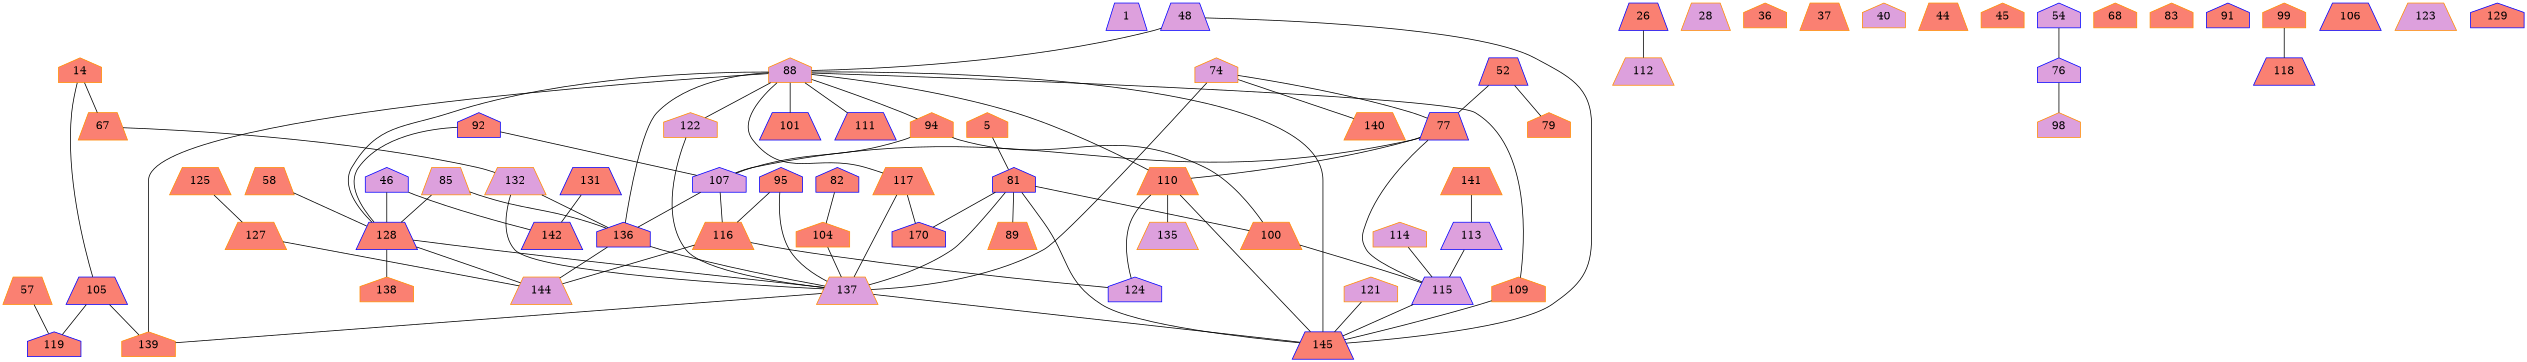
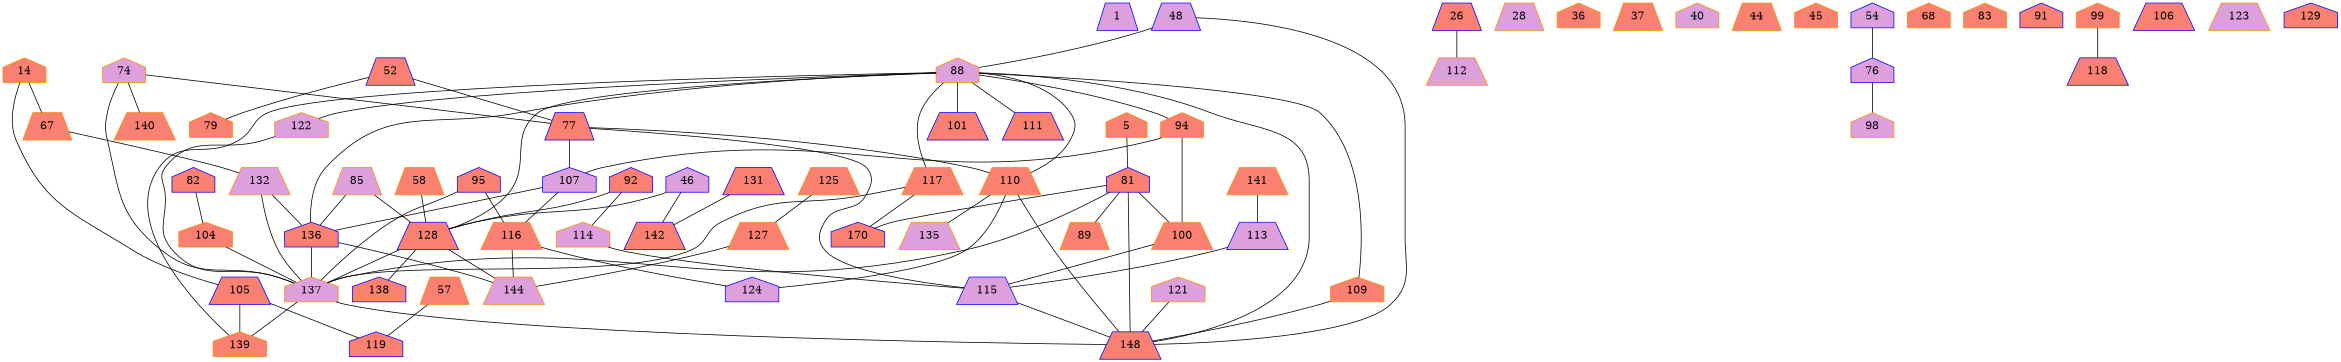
  graph {
    node [color=darkorange fillcolor=salmon shape=trapezium style=filled]
    1 [color=blue fillcolor=plum]
    81 [color=blue shape=house super="+13+23"]
-   145 [color=blue super="+143+133+108+134+84"]
-   137 [fillcolor=plum super="+16+24+34+41+53+90+87"]
+   145 [color=blue super="+143+133+108+134+84" label=148]
+   137 [fillcolor=plum shape=house super="+16+24+34+41+53+90+87"]
    89
    100 [super="+62"]
    n7 [color=blue label=170 shape=house super="+75"]
    5 [shape=house]
    14 [shape=house]
    67
    105 [color=blue]
    132 [fillcolor=plum super="+21+66"]
    119 [color=blue shape=house]
    139 [shape=house super="+30"]
    26 [color=blue]
    112 [fillcolor=plum]
    28 [fillcolor=plum]
    36 [shape=house]
    37
    40 [fillcolor=plum shape=house]
    44
    45 [shape=house]
    128 [color=blue super="+63"]
    144 [fillcolor=plum super="+120"]
-   138 [shape=house]
+   138 [color=blue shape=house]
    46 [color=blue fillcolor=plum shape=house]
    142 [color=blue]
    88 [fillcolor=plum shape=house super="+73+60+69"]
    110 [super="+8+97"]
    136 [color=blue shape=house super="+93+126"]
    94 [shape=house]
    101 [color=blue]
    109 [shape=house]
    111 [color=blue]
    117 [super="+51+102"]
    122 [fillcolor=plum shape=house]
    48 [color=blue fillcolor=plum]
    52 [color=blue]
    77 [color=blue]
    79 [shape=house]
    107 [color=blue fillcolor=plum shape=house super="+70+47"]
    115 [color=blue fillcolor=plum super="+25+103"]
    54 [color=blue fillcolor=plum shape=house]
    76 [color=blue fillcolor=plum shape=house]
    98 [fillcolor=plum shape=house]
    57
    58
    68 [shape=house]
    74 [fillcolor=plum shape=house super="+18"]
    140
    116 [super="+27+39"]
    124 [color=blue fillcolor=plum shape=house]
    135 [fillcolor=plum]
    104 [shape=house super="+17"]
    82 [color=blue shape=house]
    83 [shape=house]
    85 [fillcolor=plum]
    91 [color=blue shape=house]
    92 [color=blue shape=house super="+3+4"]
    114 [fillcolor=plum shape=house]
    95 [color=blue shape=house super="+31+80"]
    99 [shape=house]
    118 [color=blue]
    106 [color=blue]
    113 [color=blue fillcolor=plum]
    121 [fillcolor=plum shape=house]
    123 [fillcolor=plum]
    125 [super="+2"]
    127
    129 [color=blue shape=house]
    131 [color=blue]
    141
    81 -- 145 [weight=3]
    81 -- 137 [weight=3]
    81 -- 89
    81 -- 100 [weight=3]
    81 -- n7
    137 -- 145
    137 -- 139 [weight=2]
    100 -- 115
    5 -- 81
    14 -- 67
    14 -- 105
    67 -- 132
    105 -- 119
    105 -- 139 [weight=2]
    132 -- 137
    132 -- 136 [weight=2]
    26 -- 112
    128 -- 137
    128 -- 144
    128 -- 138
    46 -- 128
    46 -- 142
    88 -- 145 [weight=2]
    88 -- 139
    88 -- 128
    88 -- 110
    88 -- 136 [weight=2]
    88 -- 94
    88 -- 101
    88 -- 109
    88 -- 111
    88 -- 117 [weight=2]
    88 -- 122
    110 -- 145
    110 -- 124
    110 -- 135
    136 -- 137
    136 -- 144
    94 -- 100
    94 -- 107
    109 -- 145
    117 -- 137 [weight=2]
    117 -- n7
    122 -- 137
    48 -- 145
    48 -- 88
    52 -- 77
    52 -- 79
    77 -- 110
    77 -- 107
    77 -- 115
    107 -- 136
    107 -- 116
    115 -- 145
    54 -- 76
    76 -- 98
    57 -- 119
    58 -- 128
    74 -- 137 [weight=2]
    74 -- 77
    74 -- 140
    116 -- 144
    116 -- 124
    104 -- 137
    82 -- 104
    85 -- 128
    85 -- 136
    92 -- 128
-   92 -- 107
+   92 -- 114
    114 -- 115
    95 -- 137
    95 -- 116
    99 -- 118
    113 -- 115
    121 -- 145
    125 -- 127
    127 -- 144
    131 -- 142
    141 -- 113
  }
